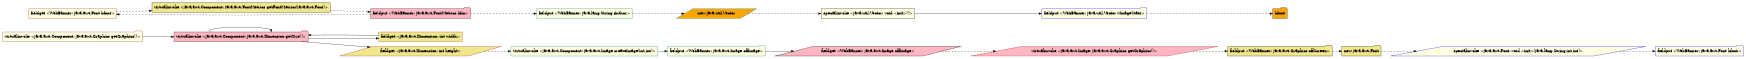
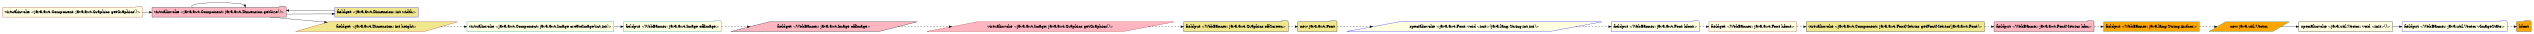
  digraph {
    rankdir=LR
    node [color=black fillcolor=lightyellow shape=folder style=filled]
    edge [style=dashed]
    "virtualinvoke <java.awt.Component: java.awt.Graphics getGraphics()>" [color=brown]
    "virtualinvoke <java.awt.Component: java.awt.Dimension getSize()>" [fillcolor=lightpink]
-   "fieldget <java.awt.Dimension: int width>" [color=brown fillcolor=khaki shape=box]
+   "fieldget <java.awt.Dimension: int width>" [color=blue fillcolor=khaki shape=box]
    "fieldget <java.awt.Dimension: int height>" [color=brown fillcolor=khaki shape=parallelogram]
    "virtualinvoke <java.awt.Component: java.awt.Image createImage(int,int)>" [color=teal shape=box]
    "fieldput <WebBanner: java.awt.Image offImage>" [color=teal]
    "fieldget <WebBanner: java.awt.Image offImage>" [fillcolor=lightpink shape=parallelogram]
    "virtualinvoke <java.awt.Image: java.awt.Graphics getGraphics()>" [color=brown fillcolor=lightpink shape=parallelogram]
    "fieldput <WebBanner: java.awt.Graphics offScreen>" [fillcolor=khaki]
    "new java.awt.Font" [fillcolor=khaki]
    "specialinvoke <java.awt.Font: void <init>(java.lang.String,int,int)>" [color=blue shape=parallelogram]
    "fieldput <WebBanner: java.awt.Font hfont>" [color=blue]
    "fieldget <WebBanner: java.awt.Font hfont>" [color=brown shape=box]
    "virtualinvoke <java.awt.Component: java.awt.FontMetrics getFontMetrics(java.awt.Font)>" [fillcolor=khaki shape=box]
    "fieldput <WebBanner: java.awt.FontMetrics hfm>" [fillcolor=lightpink]
-   "fieldput <WebBanner: java.lang.String Author>" [color=teal shape=box]
+   "fieldput <WebBanner: java.lang.String Author>" [color=teal fillcolor=orange shape=box]
    "new java.util.Vector" [color=teal fillcolor=orange shape=parallelogram]
    "specialinvoke <java.util.Vector: void <init>()>" [shape=box]
    "fieldput <WebBanner: java.util.Vector vImageStats>" [color=blue]
    n20 [fillcolor=orange label=hfont]
    "virtualinvoke <java.awt.Component: java.awt.Graphics getGraphics()>" -> "virtualinvoke <java.awt.Component: java.awt.Dimension getSize()>" [style=solid]
    "virtualinvoke <java.awt.Component: java.awt.Dimension getSize()>" -> "virtualinvoke <java.awt.Component: java.awt.Dimension getSize()>" [style=solid]
    "virtualinvoke <java.awt.Component: java.awt.Dimension getSize()>" -> "fieldget <java.awt.Dimension: int width>" [style=solid]
    "virtualinvoke <java.awt.Component: java.awt.Dimension getSize()>" -> "fieldget <java.awt.Dimension: int height>" [style=solid]
    "fieldget <java.awt.Dimension: int width>" -> "virtualinvoke <java.awt.Component: java.awt.Dimension getSize()>" [style=solid]
    "fieldget <java.awt.Dimension: int height>" -> "virtualinvoke <java.awt.Component: java.awt.Image createImage(int,int)>"
    "virtualinvoke <java.awt.Component: java.awt.Image createImage(int,int)>" -> "fieldput <WebBanner: java.awt.Image offImage>" [style=solid]
-   "fieldput <WebBanner: java.awt.Image offImage>" -> "fieldget <WebBanner: java.awt.Image offImage>" [style=solid]
+   "fieldput <WebBanner: java.awt.Image offImage>" -> "fieldget <WebBanner: java.awt.Image offImage>"
    "fieldget <WebBanner: java.awt.Image offImage>" -> "virtualinvoke <java.awt.Image: java.awt.Graphics getGraphics()>"
    "virtualinvoke <java.awt.Image: java.awt.Graphics getGraphics()>" -> "fieldput <WebBanner: java.awt.Graphics offScreen>"
    "fieldput <WebBanner: java.awt.Graphics offScreen>" -> "new java.awt.Font"
    "new java.awt.Font" -> "specialinvoke <java.awt.Font: void <init>(java.lang.String,int,int)>"
    "specialinvoke <java.awt.Font: void <init>(java.lang.String,int,int)>" -> "fieldput <WebBanner: java.awt.Font hfont>"
-   "fieldput <WebBanner: java.awt.FontMetrics hfm>" -> "fieldget <WebBanner: java.awt.Font hfont>"
+   "fieldput <WebBanner: java.awt.Font hfont>" -> "fieldget <WebBanner: java.awt.Font hfont>"
    "fieldget <WebBanner: java.awt.Font hfont>" -> "virtualinvoke <java.awt.Component: java.awt.FontMetrics getFontMetrics(java.awt.Font)>"
    "virtualinvoke <java.awt.Component: java.awt.FontMetrics getFontMetrics(java.awt.Font)>" -> "fieldput <WebBanner: java.awt.FontMetrics hfm>"
    "fieldput <WebBanner: java.awt.FontMetrics hfm>" -> "fieldput <WebBanner: java.lang.String Author>"
    "fieldput <WebBanner: java.lang.String Author>" -> "new java.util.Vector"
-   "new java.util.Vector" -> "specialinvoke <java.util.Vector: void <init>()>"
+   "new java.util.Vector" -> "specialinvoke <java.util.Vector: void <init>()>" [style=solid]
    "specialinvoke <java.util.Vector: void <init>()>" -> "fieldput <WebBanner: java.util.Vector vImageStats>" [style=solid]
    "fieldput <WebBanner: java.util.Vector vImageStats>" -> n20
  }
